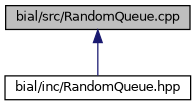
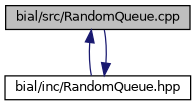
  digraph {
    node [color=black fontname=Helvetica fontsize=10 shape=record style=filled]
    edge [color=midnightblue dir=back fontname=Helvetica fontsize=10 labelfontname=Helvetica labelfontsize=10 style=solid]
    n1 [fillcolor=grey75 fontcolor=black height=0.2 label="bial/src/RandomQueue.cpp" width=0.4]
    n2 [fillcolor=white height=0.2 label="bial/inc/RandomQueue.hpp" width=0.4]
    n1 -> n2
+   n2 -> n1
  }
